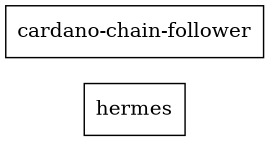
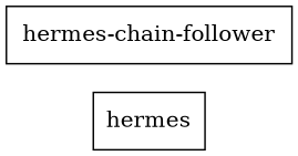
  digraph {
    rankdir=LR
    node [shape=box]
    n1 [label=hermes]
-   n2 [label="cardano-chain-follower"]
+   n2 [label="hermes-chain-follower"]
  }
